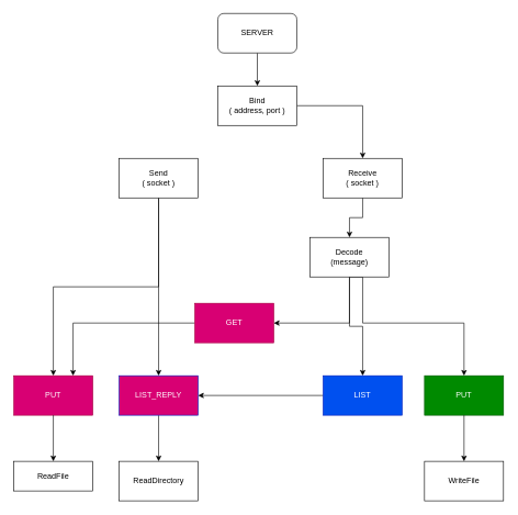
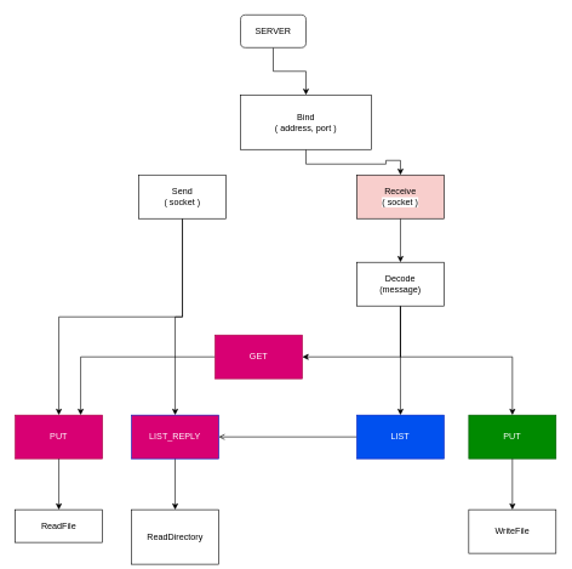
  <mxCell id="0" />
  <mxCell id="1" parent="0" />
  <mxCell id="2" style="edgeStyle=orthogonalEdgeStyle;rounded=0;orthogonalLoop=1;jettySize=auto;html=1;" parent="1" source="3" target="5" edge="1"><mxGeometry relative="1" as="geometry" /></mxCell>
- <mxCell id="3" value="SERVER" style="rounded=1;whiteSpace=wrap;html=1;" parent="1" vertex="1"><mxGeometry x="330" y="20" width="120" height="60" as="geometry" /></mxCell>
+ <mxCell id="3" value="SERVER" style="rounded=1;whiteSpace=wrap;html=1;" parent="1" vertex="1"><mxGeometry x="330" y="20" width="90" height="45" as="geometry" /></mxCell>
  <mxCell id="4" style="edgeStyle=orthogonalEdgeStyle;rounded=0;orthogonalLoop=1;jettySize=auto;html=1;entryX=0.5;entryY=0;entryDx=0;entryDy=0;" parent="1" source="5" target="7" edge="1"><mxGeometry relative="1" as="geometry"><mxPoint x="450" y="250" as="targetPoint" /></mxGeometry></mxCell>
- <mxCell id="5" value="Bind &lt;br&gt;( address, port )" style="rounded=0;whiteSpace=wrap;html=1;" parent="1" vertex="1"><mxGeometry x="330" y="130" width="120" height="60" as="geometry" /></mxCell>
+ <mxCell id="5" value="Bind &lt;br&gt;( address, port )" style="rounded=0;whiteSpace=wrap;html=1;" parent="1" vertex="1"><mxGeometry x="330" y="130" width="180" height="75" as="geometry" /></mxCell>
  <mxCell id="6" style="edgeStyle=orthogonalEdgeStyle;rounded=0;orthogonalLoop=1;jettySize=auto;html=1;entryX=0.5;entryY=0;entryDx=0;entryDy=0;" parent="1" source="7" target="14" edge="1"><mxGeometry relative="1" as="geometry"><mxPoint x="460" y="370" as="targetPoint" /></mxGeometry></mxCell>
- <mxCell id="7" value="Receive&lt;br style=&quot;color: rgb(0, 0, 0); font-family: Helvetica; font-size: 12px; font-style: normal; font-variant-ligatures: normal; font-variant-caps: normal; font-weight: 400; letter-spacing: normal; orphans: 2; text-align: center; text-indent: 0px; text-transform: none; widows: 2; word-spacing: 0px; -webkit-text-stroke-width: 0px; background-color: rgb(248, 249, 250); text-decoration-thickness: initial; text-decoration-style: initial; text-decoration-color: initial;&quot;&gt;&lt;span style=&quot;color: rgb(0, 0, 0); font-family: Helvetica; font-size: 12px; font-style: normal; font-variant-ligatures: normal; font-variant-caps: normal; font-weight: 400; letter-spacing: normal; orphans: 2; text-align: center; text-indent: 0px; text-transform: none; widows: 2; word-spacing: 0px; -webkit-text-stroke-width: 0px; text-decoration-thickness: initial; text-decoration-style: initial; text-decoration-color: initial; float: none; display: inline !important; background-color: rgb(255, 255, 255);&quot;&gt;( socket )&lt;/span&gt;" style="rounded=0;whiteSpace=wrap;html=1;" parent="1" vertex="1"><mxGeometry x="490" y="240" width="120" height="60" as="geometry" /></mxCell>
+ <mxCell id="7" value="Receive&lt;br style=&quot;color: rgb(0, 0, 0); font-family: Helvetica; font-size: 12px; font-style: normal; font-variant-ligatures: normal; font-variant-caps: normal; font-weight: 400; letter-spacing: normal; orphans: 2; text-align: center; text-indent: 0px; text-transform: none; widows: 2; word-spacing: 0px; -webkit-text-stroke-width: 0px; background-color: rgb(248, 249, 250); text-decoration-thickness: initial; text-decoration-style: initial; text-decoration-color: initial;&quot;&gt;&lt;span style=&quot;color: rgb(0, 0, 0); font-family: Helvetica; font-size: 12px; font-style: normal; font-variant-ligatures: normal; font-variant-caps: normal; font-weight: 400; letter-spacing: normal; orphans: 2; text-align: center; text-indent: 0px; text-transform: none; widows: 2; word-spacing: 0px; -webkit-text-stroke-width: 0px; text-decoration-thickness: initial; text-decoration-style: initial; text-decoration-color: initial; float: none; display: inline !important; background-color: rgb(255, 255, 255);&quot;&gt;( socket )&lt;/span&gt;" style="rounded=0;whiteSpace=wrap;html=1;fillColor=#f8cecc;" parent="1" vertex="1"><mxGeometry x="490" y="240" width="120" height="60" as="geometry" /></mxCell>
  <mxCell id="8" style="edgeStyle=orthogonalEdgeStyle;rounded=0;orthogonalLoop=1;jettySize=auto;html=1;exitX=0.5;exitY=1;exitDx=0;exitDy=0;entryX=0.5;entryY=0;entryDx=0;entryDy=0;fontSize=18;" parent="1" source="10" target="23" edge="1"><mxGeometry relative="1" as="geometry" /></mxCell>
  <mxCell id="9" style="edgeStyle=orthogonalEdgeStyle;rounded=0;orthogonalLoop=1;jettySize=auto;html=1;exitX=0.5;exitY=1;exitDx=0;exitDy=0;entryX=0.5;entryY=0;entryDx=0;entryDy=0;fontSize=18;" parent="1" source="10" target="26" edge="1"><mxGeometry relative="1" as="geometry" /></mxCell>
- <mxCell id="10" value="Send&lt;br&gt;( socket )" style="rounded=0;whiteSpace=wrap;html=1;" parent="1" vertex="1"><mxGeometry x="180" y="240" width="120" height="60" as="geometry" /></mxCell>
+ <mxCell id="10" value="Send&lt;br&gt;( socket )" style="rounded=0;whiteSpace=wrap;html=1;" parent="1" vertex="1"><mxGeometry x="190" y="240" width="120" height="60" as="geometry" /></mxCell>
  <mxCell id="11" style="edgeStyle=orthogonalEdgeStyle;rounded=0;orthogonalLoop=1;jettySize=auto;html=1;exitX=0.5;exitY=1;exitDx=0;exitDy=0;entryX=0.5;entryY=0;entryDx=0;entryDy=0;fontSize=18;" parent="1" source="14" target="21" edge="1"><mxGeometry relative="1" as="geometry"><Array as="points"><mxPoint x="550" y="490" /><mxPoint x="704" y="490" /></Array></mxGeometry></mxCell>
  <mxCell id="12" style="edgeStyle=orthogonalEdgeStyle;rounded=0;orthogonalLoop=1;jettySize=auto;html=1;exitX=0.5;exitY=1;exitDx=0;exitDy=0;entryX=0.5;entryY=0;entryDx=0;entryDy=0;fontSize=18;" parent="1" source="14" target="19" edge="1"><mxGeometry relative="1" as="geometry" /></mxCell>
  <mxCell id="13" style="edgeStyle=orthogonalEdgeStyle;rounded=0;orthogonalLoop=1;jettySize=auto;html=1;exitX=0.5;exitY=1;exitDx=0;exitDy=0;entryX=1;entryY=0.5;entryDx=0;entryDy=0;fontSize=18;" parent="1" source="14" target="16" edge="1"><mxGeometry relative="1" as="geometry" /></mxCell>
- <mxCell id="14" value="Decode&lt;br&gt;(message)" style="rounded=0;whiteSpace=wrap;html=1;" parent="1" vertex="1"><mxGeometry x="470" y="360" width="120" height="60" as="geometry" /></mxCell>
+ <mxCell id="14" value="Decode&lt;br&gt;(message)" style="rounded=0;whiteSpace=wrap;html=1;" parent="1" vertex="1"><mxGeometry x="490" y="360" width="120" height="60" as="geometry" /></mxCell>
  <mxCell id="15" style="edgeStyle=orthogonalEdgeStyle;rounded=0;orthogonalLoop=1;jettySize=auto;html=1;exitX=0;exitY=0.5;exitDx=0;exitDy=0;entryX=0.75;entryY=0;entryDx=0;entryDy=0;fontSize=18;" parent="1" source="16" target="23" edge="1"><mxGeometry relative="1" as="geometry" /></mxCell>
  <mxCell id="16" value="GET" style="rounded=0;whiteSpace=wrap;html=1;fillColor=#d80073;fontColor=#ffffff;strokeColor=#A50040;" parent="1" vertex="1"><mxGeometry x="295" y="460" width="120" height="60" as="geometry" /></mxCell>
  <mxCell id="17" value="WriteFile" style="rounded=0;whiteSpace=wrap;html=1;" parent="1" vertex="1"><mxGeometry x="644" y="700" width="120" height="60" as="geometry" /></mxCell>
- <mxCell id="18" style="edgeStyle=orthogonalEdgeStyle;rounded=0;orthogonalLoop=1;jettySize=auto;html=1;exitX=0;exitY=0.5;exitDx=0;exitDy=0;entryX=1;entryY=0.5;entryDx=0;entryDy=0;fontSize=18;" parent="1" source="19" target="26" edge="1"><mxGeometry relative="1" as="geometry" /></mxCell>
+ <mxCell id="18" style="edgeStyle=orthogonalEdgeStyle;rounded=0;orthogonalLoop=1;jettySize=auto;html=1;exitX=0;exitY=0.5;exitDx=0;exitDy=0;entryX=1;entryY=0.5;entryDx=0;entryDy=0;fontSize=18;endArrow=open;" parent="1" source="19" target="26" edge="1"><mxGeometry relative="1" as="geometry" /></mxCell>
  <mxCell id="19" value="LIST" style="rounded=0;whiteSpace=wrap;html=1;fillColor=#0050ef;fontColor=#ffffff;strokeColor=#001DBC;" parent="1" vertex="1"><mxGeometry x="490" y="570" width="120" height="60" as="geometry" /></mxCell>
- <mxCell id="20" value="ReadDirectory" style="rounded=0;whiteSpace=wrap;html=1;" parent="1" vertex="1"><mxGeometry x="180" y="700" width="120" height="60" as="geometry" /></mxCell>
+ <mxCell id="20" value="ReadDirectory" style="rounded=0;whiteSpace=wrap;html=1;" parent="1" vertex="1"><mxGeometry x="180" y="700" width="120" height="75" as="geometry" /></mxCell>
  <mxCell id="21" value="PUT" style="rounded=0;whiteSpace=wrap;html=1;fillColor=#008a00;fontColor=#ffffff;strokeColor=#005700;" parent="1" vertex="1"><mxGeometry x="644" y="570" width="120" height="60" as="geometry" /></mxCell>
  <mxCell id="22" style="edgeStyle=orthogonalEdgeStyle;rounded=0;orthogonalLoop=1;jettySize=auto;html=1;exitX=0.5;exitY=1;exitDx=0;exitDy=0;entryX=0.5;entryY=0;entryDx=0;entryDy=0;" parent="1" source="21" target="17" edge="1"><mxGeometry relative="1" as="geometry"><mxPoint x="400" y="580" as="sourcePoint" /><mxPoint x="400" y="630" as="targetPoint" /></mxGeometry></mxCell>
  <mxCell id="23" value="PUT" style="rounded=0;whiteSpace=wrap;html=1;fillColor=#d80073;fontColor=#ffffff;strokeColor=#A50040;" parent="1" vertex="1"><mxGeometry x="20" y="570" width="120" height="60" as="geometry" /></mxCell>
  <mxCell id="24" style="edgeStyle=orthogonalEdgeStyle;rounded=0;orthogonalLoop=1;jettySize=auto;html=1;entryX=0.5;entryY=0;entryDx=0;entryDy=0;exitX=0.5;exitY=1;exitDx=0;exitDy=0;" parent="1" source="23" target="27" edge="1"><mxGeometry relative="1" as="geometry"><mxPoint x="60" y="645" as="sourcePoint" /><mxPoint x="60" y="705" as="targetPoint" /></mxGeometry></mxCell>
  <mxCell id="25" style="edgeStyle=orthogonalEdgeStyle;rounded=0;orthogonalLoop=1;jettySize=auto;html=1;exitX=0.5;exitY=1;exitDx=0;exitDy=0;fontSize=18;entryX=0.5;entryY=0;entryDx=0;entryDy=0;" parent="1" source="26" target="20" edge="1"><mxGeometry relative="1" as="geometry"><mxPoint x="390" y="770" as="targetPoint" /></mxGeometry></mxCell>
  <mxCell id="26" value="LIST_REPLY" style="rounded=0;whiteSpace=wrap;html=1;fillColor=#d80073;fontColor=#ffffff;strokeColor=#001DBC;" parent="1" vertex="1"><mxGeometry x="180" y="570" width="120" height="60" as="geometry" /></mxCell>
  <mxCell id="27" value="ReadFile" style="rounded=0;whiteSpace=wrap;html=1;" parent="1" vertex="1"><mxGeometry x="20" y="700" width="120" height="45" as="geometry" /></mxCell>
